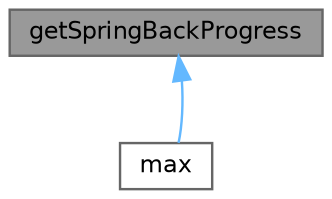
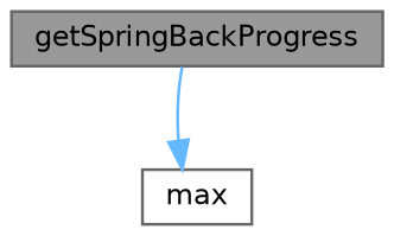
  digraph {
    rankdir=TB
    node [fontname=Helvetica fontsize=10 shape=box style=filled]
    n1 [color=gray40 fillcolor=grey60 fontcolor=black height=0.2 label=getSpringBackProgress width=0.4]
    n2 [color=grey40 fillcolor=white height=0.2 label=max width=0.4]
-   n2 -> n1 [color=steelblue1 fontname=Helvetica fontsize=10 labelfontname=Helvetica labelfontsize=10 style=solid]
+   n1 -> n2 [color=steelblue1 fontname=Helvetica fontsize=10 labelfontname=Helvetica labelfontsize=10 style=solid]
  }
